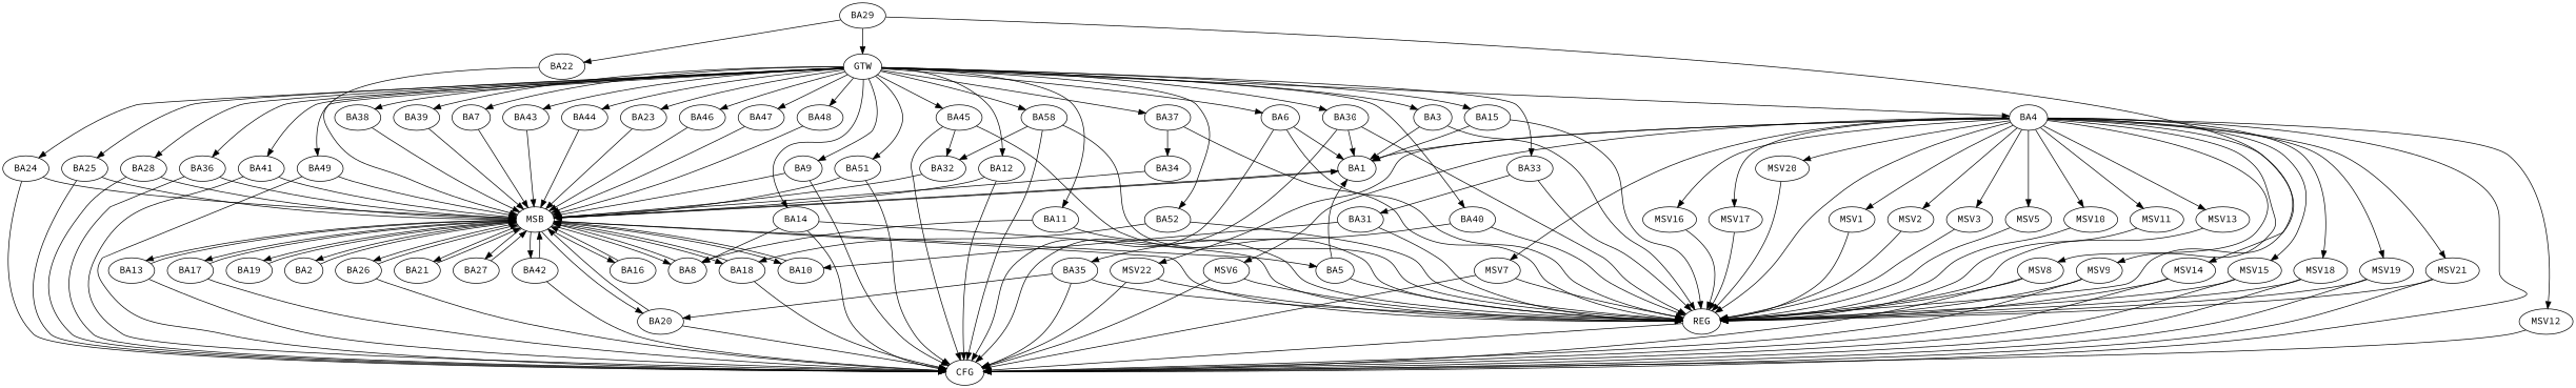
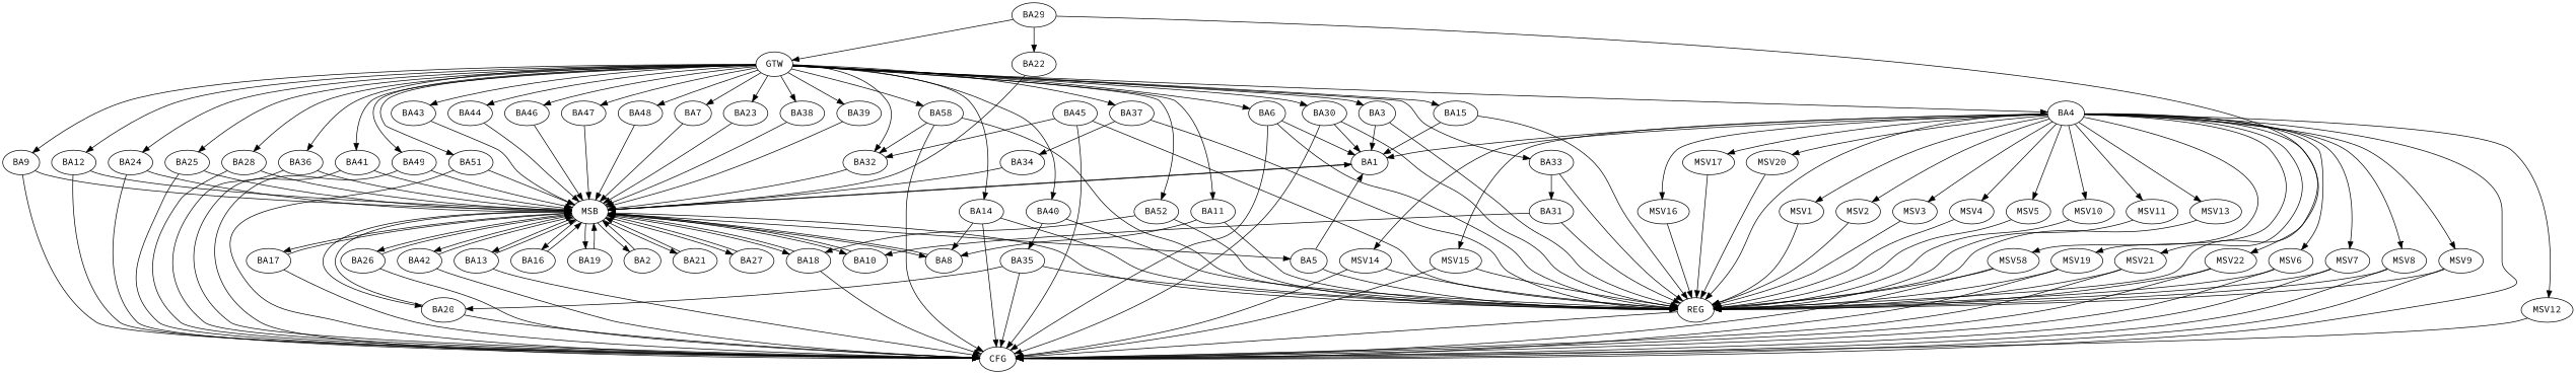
  strict digraph {
    fontname="Source Code Pro"
    node [fontname="Source Code Pro"]
    edge [fontname="Source Code Pro"]
    n1 [label=BA1]
    n2 [label=MSB]
    n3 [label=BA2]
    n4 [label=REG]
    n5 [label=BA5]
    n6 [label=BA8]
    n7 [label=BA10]
    n8 [label=BA13]
    n9 [label=BA16]
    n10 [label=BA17]
    n11 [label=BA18]
    n12 [label=BA19]
    n13 [label=BA20]
    n14 [label=BA21]
    n15 [label=BA26]
    n16 [label=BA27]
    n17 [label=BA42]
    n18 [label=BA3]
    n19 [label=CFG]
    n20 [label=BA4]
    n21 [label=MSV1]
    n22 [label=MSV2]
    n23 [label=MSV3]
+   n24 [label=MSV4]
    n25 [label=MSV5]
    n26 [label=MSV6]
    n27 [label=MSV7]
    n28 [label=MSV8]
    n29 [label=MSV9]
    n30 [label=MSV10]
    n31 [label=MSV11]
    n32 [label=MSV12]
    n33 [label=MSV13]
    n34 [label=MSV14]
    n35 [label=MSV15]
    n36 [label=MSV16]
    n37 [label=MSV17]
-   n38 [label=MSV18]
+   n38 [label=MSV58]
    n39 [label=MSV19]
    n40 [label=MSV20]
    n41 [label=MSV21]
    n42 [label=MSV22]
    n43 [label=BA6]
    n44 [label=BA7]
    n45 [label=BA9]
    n46 [label=BA11]
    n47 [label=BA12]
    n48 [label=BA14]
    n49 [label=BA15]
    n50 [label=BA22]
    n51 [label=BA23]
    n52 [label=BA24]
    n53 [label=BA25]
    n54 [label=BA28]
    n55 [label=BA29]
    n56 [label=GTW]
    n57 [label=BA30]
    n58 [label=BA31]
    n59 [label=BA32]
    n60 [label=BA33]
    n61 [label=BA34]
    n62 [label=BA35]
    n63 [label=BA36]
    n64 [label=BA37]
    n65 [label=BA38]
    n66 [label=BA39]
    n67 [label=BA40]
    n68 [label=BA41]
    n69 [label=BA43]
    n70 [label=BA44]
    n71 [label=BA45]
    n72 [label=BA46]
    n73 [label=BA47]
    n74 [label=BA48]
    n75 [label=BA49]
    n76 [label=BA58]
    n77 [label=BA51]
    n78 [label=BA52]
    n1 -> n2
    n2 -> n1
    n2 -> n3
    n2 -> n4
    n2 -> n5
    n2 -> n6
    n2 -> n7
    n2 -> n8
    n2 -> n9
    n2 -> n10
    n2 -> n11
    n2 -> n12
    n2 -> n13
    n2 -> n14
    n2 -> n15
    n2 -> n16
    n2 -> n17
    n3 -> n2
    n4 -> n19
    n5 -> n1
    n5 -> n4
    n6 -> n2
    n7 -> n2
    n8 -> n2
    n8 -> n19
    n9 -> n2
    n10 -> n2
    n10 -> n19
    n11 -> n2
    n11 -> n19
    n12 -> n2
    n13 -> n2
    n13 -> n19
    n14 -> n2
    n15 -> n2
    n15 -> n19
    n16 -> n2
    n17 -> n2
    n17 -> n19
    n18 -> n1
    n18 -> n4
    n20 -> n1
    n20 -> n4
    n20 -> n19
    n20 -> n21
    n20 -> n22
    n20 -> n23
+   n20 -> n24
    n20 -> n25
    n20 -> n26
    n20 -> n27
    n20 -> n28
    n20 -> n29
    n20 -> n30
    n20 -> n31
    n20 -> n32
    n20 -> n33
    n20 -> n34
    n20 -> n35
    n20 -> n36
    n20 -> n37
    n20 -> n38
    n20 -> n39
    n20 -> n40
    n20 -> n41
    n20 -> n42
    n21 -> n4
    n22 -> n4
    n23 -> n4
+   n24 -> n4
    n25 -> n4
    n26 -> n4
    n26 -> n19
    n27 -> n4
    n27 -> n19
    n28 -> n4
    n28 -> n19
    n29 -> n4
    n29 -> n19
    n30 -> n4
    n31 -> n4
    n32 -> n19
    n33 -> n4
    n34 -> n4
    n34 -> n19
    n35 -> n4
    n35 -> n19
    n36 -> n4
    n37 -> n4
    n38 -> n4
    n38 -> n19
    n39 -> n4
    n39 -> n19
    n40 -> n4
    n41 -> n4
    n41 -> n19
    n42 -> n4
    n42 -> n19
    n43 -> n1
    n43 -> n4
    n43 -> n19
    n44 -> n2
    n45 -> n2
    n45 -> n19
    n46 -> n4
    n46 -> n6
    n47 -> n2
    n47 -> n19
    n48 -> n4
    n48 -> n6
    n48 -> n19
    n49 -> n1
    n49 -> n4
    n50 -> n2
    n51 -> n2
    n52 -> n2
    n52 -> n19
    n53 -> n2
    n53 -> n19
    n54 -> n2
    n54 -> n19
    n55 -> n4
    n55 -> n50
    n55 -> n56
    n56 -> n18
    n56 -> n20
    n56 -> n43
    n56 -> n44
    n56 -> n45
    n56 -> n46
    n56 -> n47
    n56 -> n48
    n56 -> n49
    n56 -> n51
    n56 -> n52
    n56 -> n53
    n56 -> n54
    n56 -> n57
    n56 -> n60
    n56 -> n63
    n56 -> n64
    n56 -> n65
    n56 -> n66
    n56 -> n67
    n56 -> n68
    n56 -> n69
    n56 -> n70
-   n56 -> n71
+   n56 -> n59
    n56 -> n72
    n56 -> n73
    n56 -> n74
    n56 -> n75
    n56 -> n76
    n56 -> n77
    n56 -> n78
    n57 -> n1
    n57 -> n4
    n57 -> n19
    n58 -> n4
    n58 -> n7
    n59 -> n2
    n60 -> n4
    n60 -> n58
    n61 -> n2
    n62 -> n4
    n62 -> n13
    n62 -> n19
    n63 -> n2
    n63 -> n19
    n64 -> n4
    n64 -> n61
    n65 -> n2
    n66 -> n2
    n67 -> n4
    n67 -> n62
    n68 -> n2
    n68 -> n19
    n69 -> n2
    n70 -> n2
    n71 -> n4
    n71 -> n19
    n71 -> n59
    n72 -> n2
    n73 -> n2
    n74 -> n2
    n75 -> n2
    n75 -> n19
    n76 -> n4
    n76 -> n19
    n76 -> n59
    n77 -> n2
    n77 -> n19
    n78 -> n4
    n78 -> n11
  }
